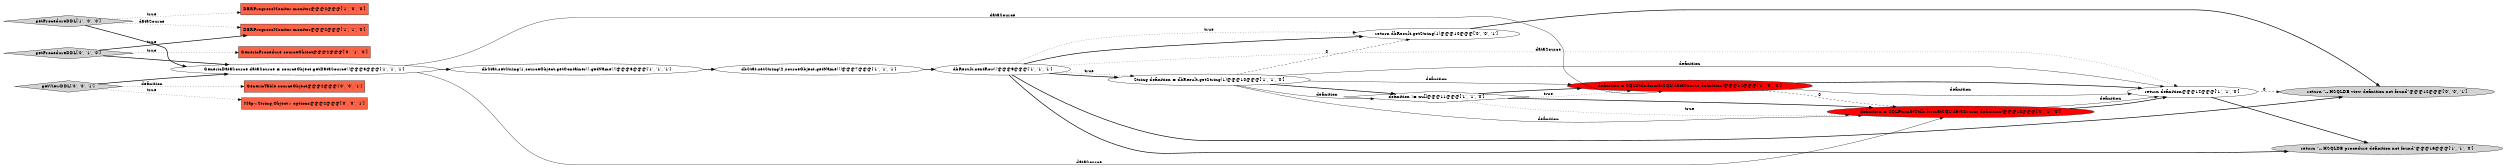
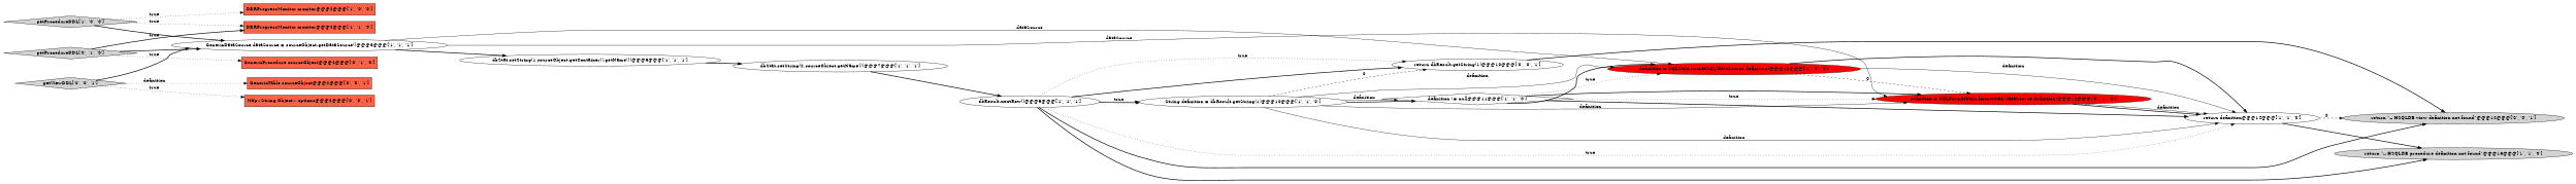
  digraph {
    fontname="DejaVu Serif"
    rankdir=LR
    node [fillcolor=white fontname="DejaVu Serif" shape=ellipse style=filled]
    edge [fontname="DejaVu Serif" style=bold]
    n1 [fillcolor=lightgray label="return \"-- HSQLDB procedure definition not found\"@@@16@@@['1', '1', '0']"]
    n2 [fillcolor=lightgray label="return \"-- HSQLDB view definition not found\"@@@12@@@['0', '0', '1']"]
    n3 [fillcolor=red label="definition = SQLUtils.formatSQL(dataSource,definition)@@@12@@@['1', '0', '0']"]
    n4 [label="return definition@@@14@@@['1', '1', '0']"]
    n5 [fillcolor=red label="definition = SQLFormatUtils.formatSQL(dataSource,definition)@@@12@@@['0', '1', '0']"]
    n6 [label="return dbResult.getString(1)@@@10@@@['0', '0', '1']"]
    n7 [label="dbStat.setString(2,sourceObject.getName())@@@7@@@['1', '1', '1']"]
    n8 [label="dbResult.nextRow()@@@9@@@['1', '1', '1']"]
    n9 [label="String definition = dbResult.getString(1)@@@10@@@['1', '1', '0']"]
    n10 [label="GenericDataSource dataSource = sourceObject.getDataSource()@@@3@@@['1', '1', '1']"]
    n11 [label="dbStat.setString(1,sourceObject.getContainer().getName())@@@6@@@['1', '1', '1']"]
    n12 [label="definition != null@@@11@@@['1', '1', '0']" shape=diamond]
    n13 [fillcolor=tomato label="DBRProgressMonitor monitor@@@2@@@['1', '0', '0']" shape=box]
    n14 [fillcolor=lightgray label="getProcedureDDL['1', '0', '0']" shape=diamond]
    n15 [fillcolor=tomato label="DBRProgressMonitor monitor@@@2@@@['1', '1', '0']" shape=box]
    n16 [fillcolor=lightgray label="getViewDDL['0', '0', '1']" shape=diamond]
    n17 [fillcolor=tomato label="GenericTable sourceObject@@@2@@@['0', '0', '1']" shape=box]
    n18 [fillcolor=tomato label="Map<String,Object> options@@@2@@@['0', '0', '1']" shape=box]
    n19 [fillcolor=tomato label="GenericProcedure sourceObject@@@2@@@['0', '1', '0']" shape=box]
    n20 [fillcolor=lightgray label="getProcedureDDL['0', '1', '0']" shape=diamond]
    n3 -> n4
    n3 -> n4 [label=definition style=solid]
    n3 -> n5 [label=0 style=dashed]
    n4 -> n1
    n4 -> n2 [label=0 style=dashed]
    n5 -> n4 [label=definition style=solid]
    n5 -> n4
    n6 -> n2
    n7 -> n8
    n8 -> n1
    n8 -> n2
-   n8 -> n4 [label=dataSource style=dotted]
+   n8 -> n4 [label=true style=dotted]
    n8 -> n6 [label=true style=dotted]
    n8 -> n6
    n8 -> n9 [label=true style=dotted]
    n8 -> n9
    n9 -> n3 [label=definition style=solid]
    n9 -> n4 [label=definition style=solid]
    n9 -> n5 [label=definition style=solid]
    n9 -> n6 [label=0 style=dashed]
    n9 -> n12 [label=definition style=solid]
    n9 -> n12
    n10 -> n3 [label=dataSource style=solid]
    n10 -> n5 [label=dataSource style=solid]
    n10 -> n11
    n11 -> n7
    n12 -> n3
    n12 -> n3 [label=true style=dotted]
+   n12 -> n4
    n12 -> n5 [label=true style=dotted]
    n12 -> n5
    n14 -> n10
    n14 -> n13 [label=true style=dotted]
-   n14 -> n15 [label=dataSource style=dotted]
+   n14 -> n15 [label=true style=dotted]
    n16 -> n10
    n16 -> n17 [label=definition style=dotted]
    n16 -> n18 [label=true style=dotted]
    n20 -> n10
    n20 -> n15 [label=true]
    n20 -> n19 [label=true style=dotted]
  }
